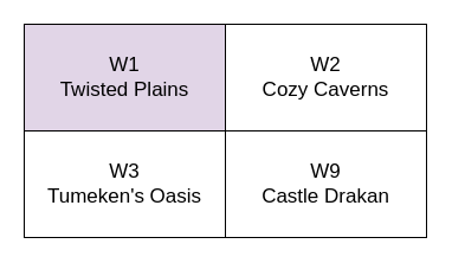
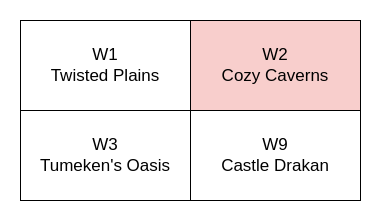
  <mxCell id="0" />
  <mxCell id="1" parent="0" />
- <mxCell id="2" value="W1&lt;div&gt;Twisted Plains&lt;/div&gt;" style="rounded=0;whiteSpace=wrap;html=1;fontSize=17;fillColor=#e1d5e7;" vertex="1" parent="1"><mxGeometry x="20" y="20" width="170" height="90" as="geometry" /></mxCell>
- <mxCell id="3" value="W2&lt;div&gt;Cozy Caverns&lt;/div&gt;" style="rounded=0;whiteSpace=wrap;html=1;fontSize=17;" vertex="1" parent="1"><mxGeometry x="190" y="20" width="170" height="90" as="geometry" /></mxCell>
+ <mxCell id="2" value="W1&lt;div&gt;Twisted Plains&lt;/div&gt;" style="rounded=0;whiteSpace=wrap;html=1;fontSize=17;" vertex="1" parent="1"><mxGeometry x="20" y="20" width="170" height="90" as="geometry" /></mxCell>
+ <mxCell id="3" value="W2&lt;div&gt;Cozy Caverns&lt;/div&gt;" style="rounded=0;whiteSpace=wrap;html=1;fontSize=17;fillColor=#f8cecc;" vertex="1" parent="1"><mxGeometry x="190" y="20" width="170" height="90" as="geometry" /></mxCell>
  <mxCell id="4" value="W3&lt;div&gt;Tumeken's Oasis&lt;/div&gt;" style="rounded=0;whiteSpace=wrap;html=1;fontSize=17;" vertex="1" parent="1"><mxGeometry x="20" y="110" width="170" height="90" as="geometry" /></mxCell>
  <mxCell id="5" value="W9&lt;div&gt;Castle Drakan&lt;/div&gt;" style="rounded=0;whiteSpace=wrap;html=1;fontSize=17;" vertex="1" parent="1"><mxGeometry x="190" y="110" width="170" height="90" as="geometry" /></mxCell>
